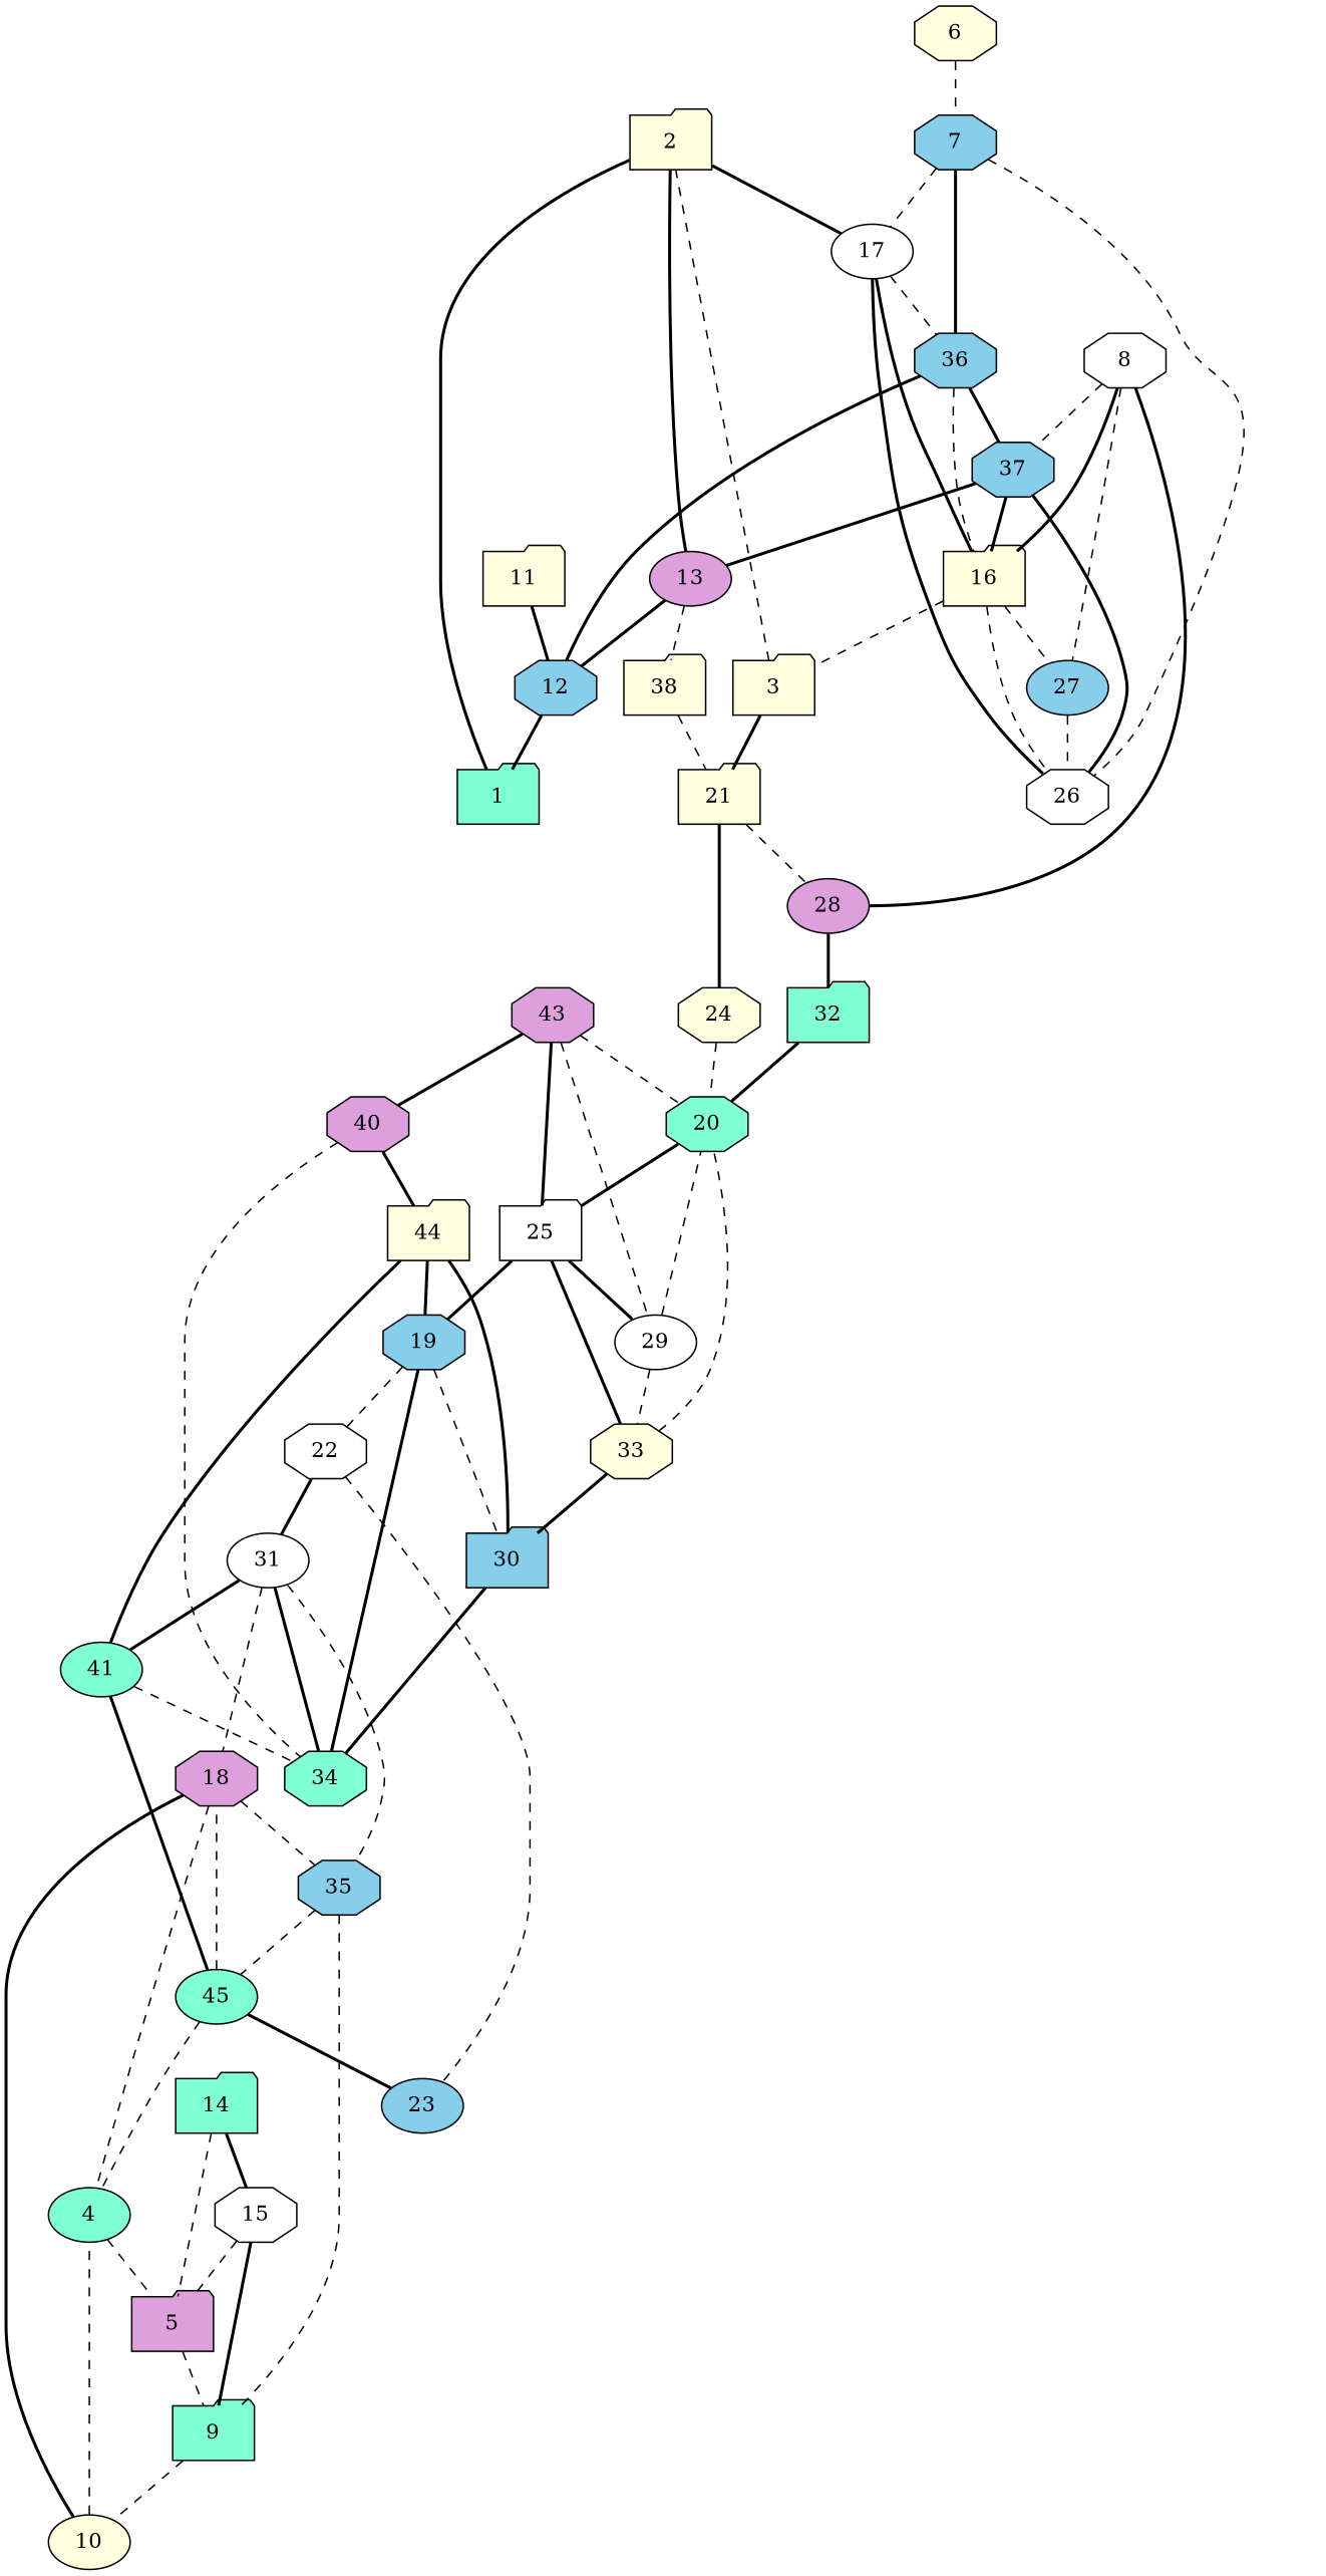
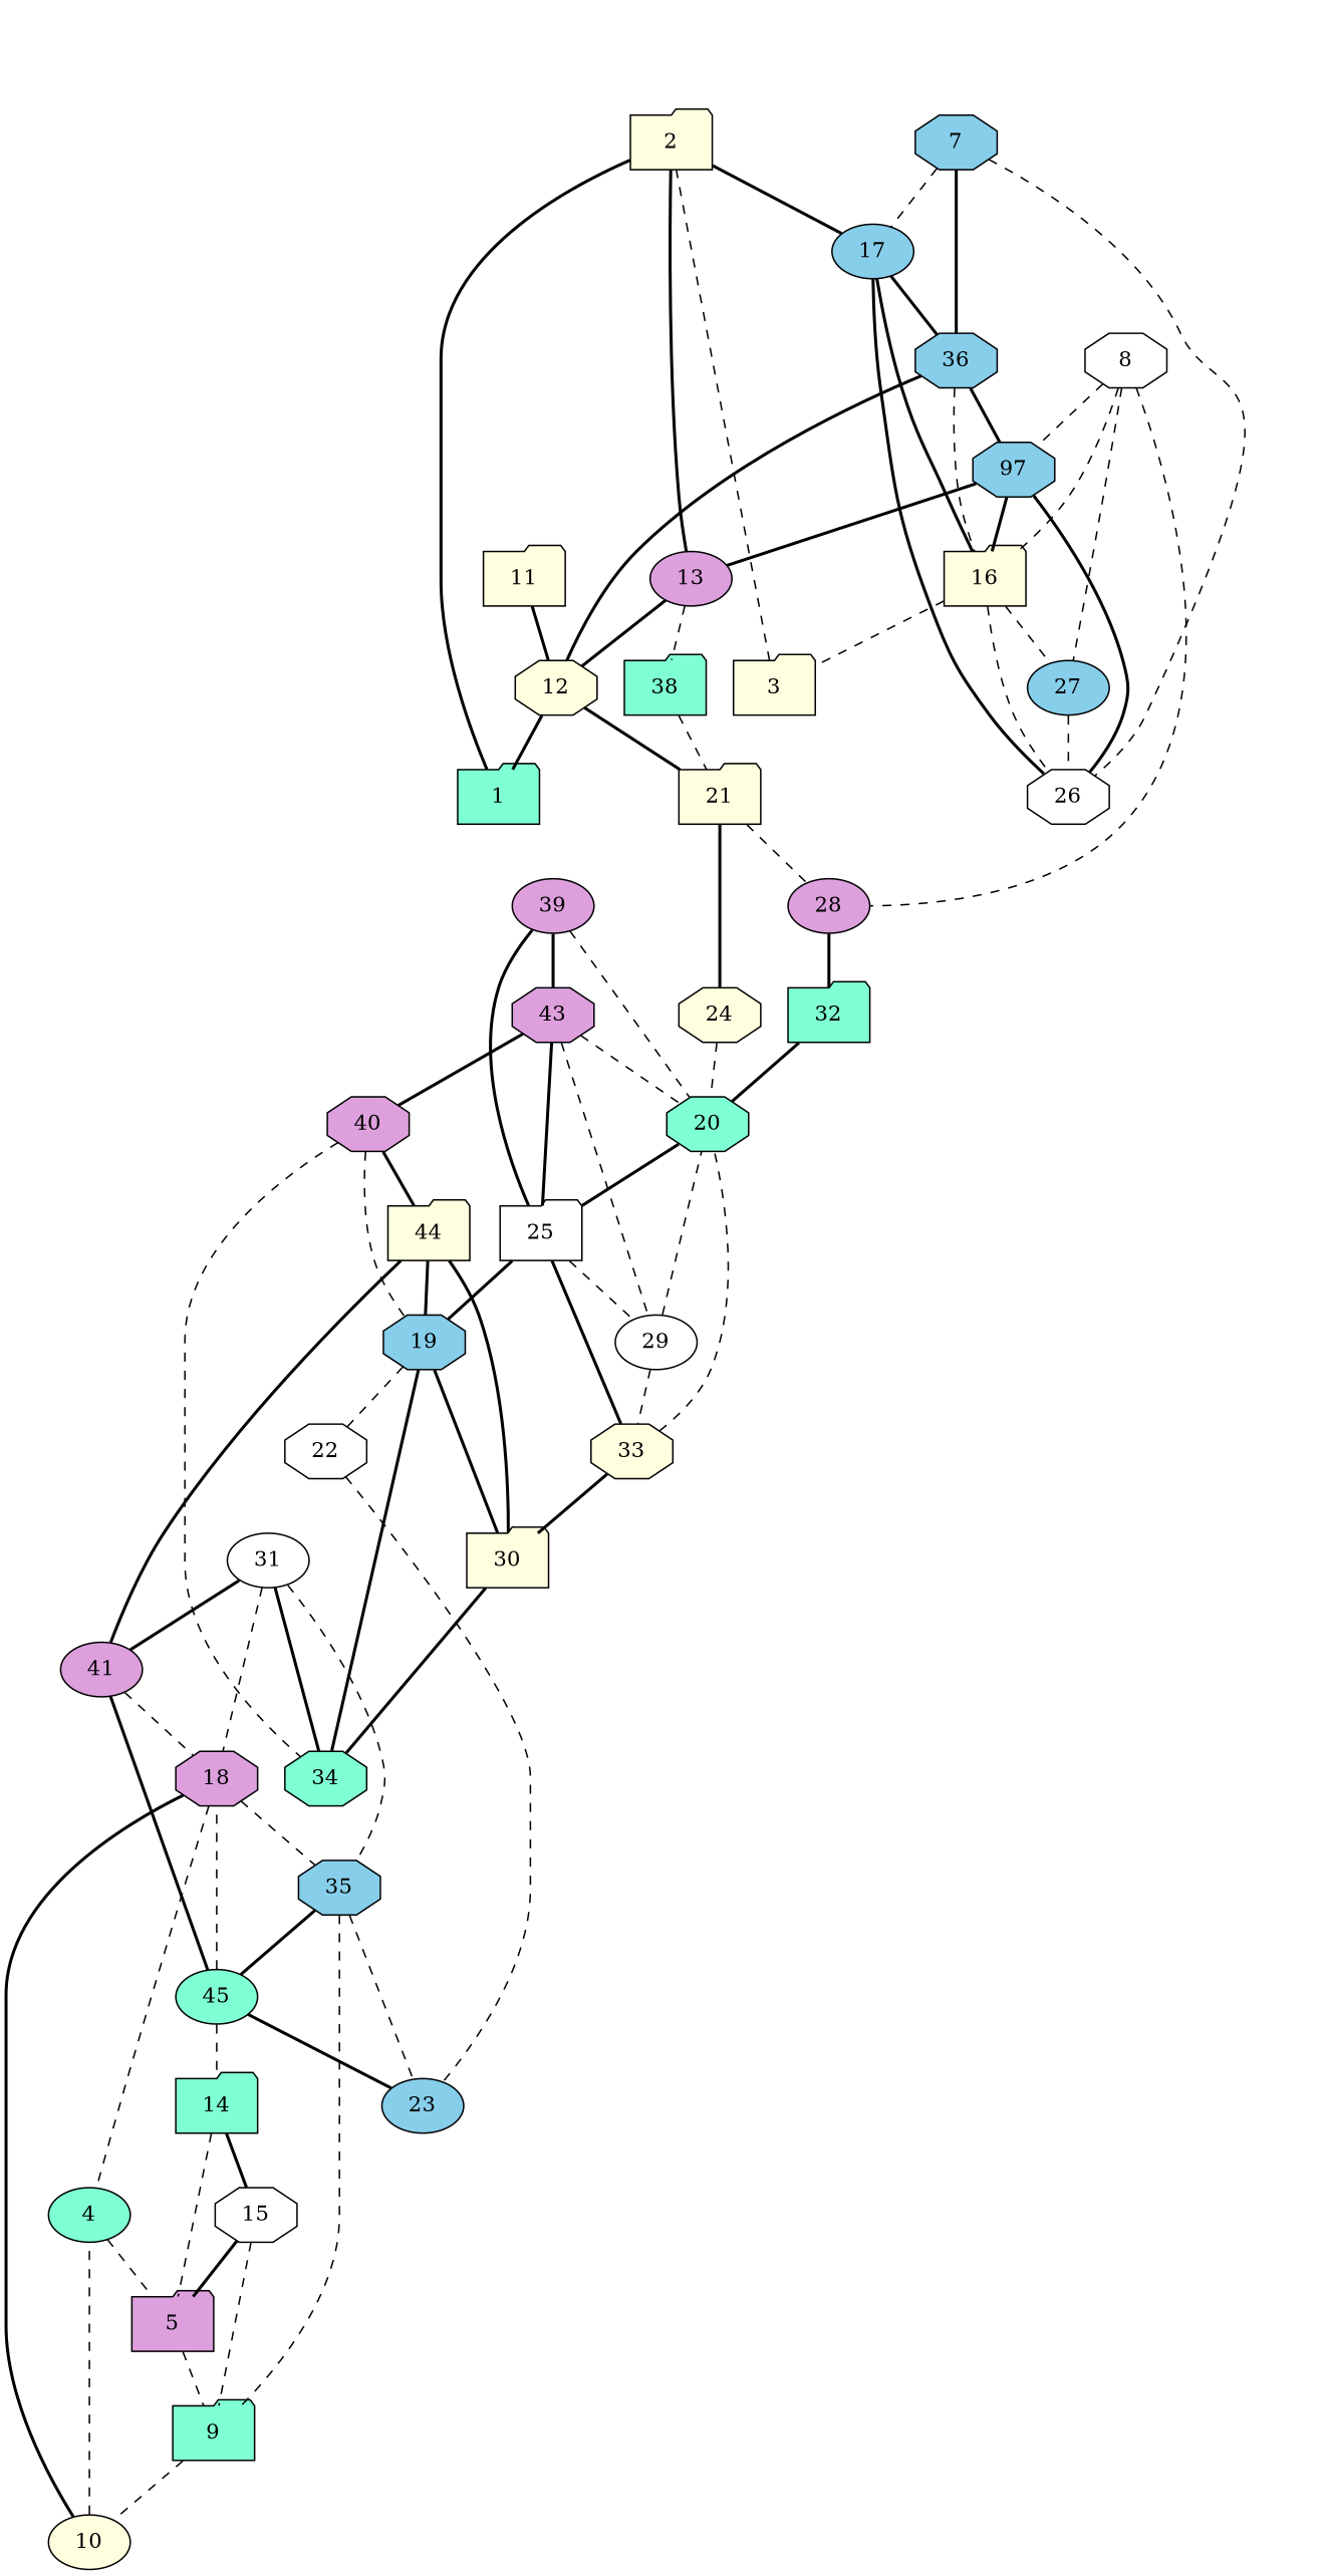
  graph {
    node [aaLength=7 fillcolor=lightyellow sequence=TCVYEWADSYDSKDWDRLRK shape=octagon style=filled type=1]
    edge [distance0=0.0 frequency=1 style=bold type0=3]
    1 [aaLength=20 fillcolor=aquamarine shape=folder type=0]
    2 [sequence=APTLRID shape=folder type=0]
-   17 [aaLength=4 fillcolor=white sequence=DKLW shape=ellipse]
+   17 [aaLength=4 fillcolor=skyblue sequence=DKLW shape=ellipse]
    26 [aaLength=3 fillcolor=white sequence=KLW]
    36 [aaLength=3 fillcolor=skyblue sequence=KLW]
    16 [aaLength=3 sequence=EEF shape=folder]
-   37 [aaLength=3 fillcolor=skyblue sequence=EEF]
+   37 [aaLength=3 fillcolor=skyblue sequence=EEF label=97]
    3 [aaLength=8 sequence=SSKQVLGD shape=folder type=0]
    27 [aaLength=3 fillcolor=skyblue sequence=EEF shape=ellipse]
    21 [sequence=GTRWEKV shape=folder]
    28 [fillcolor=plum sequence=GTRWEKV shape=ellipse]
    24 [sequence=DEVIGYH]
    32 [fillcolor=aquamarine sequence=DEVIGYH shape=folder]
    20 [aaLength=15 fillcolor=aquamarine sequence=RVPHQRYKDTTMKEV]
    4 [aaLength=4 fillcolor=aquamarine sequence=RETF shape=ellipse type=0]
    5 [fillcolor=plum sequence=DK shape=folder type=0]
    9 [aaLength=3 fillcolor=aquamarine sequence=RET shape=folder type=0]
    10 [sequence=DK shape=ellipse type=0]
    18 [aaLength=11 fillcolor=plum sequence=GEFDFDRIFED]
-   6 [aaLength=20 type=0]
    7 [aaLength=5 fillcolor=skyblue sequence=APTLR type=0]
    13 [aaLength=8 fillcolor=plum sequence=SSKQVLGD shape=ellipse type=0]
    8 [aaLength=8 fillcolor=white sequence=SSKQVLGD type=0]
-   12 [aaLength=5 fillcolor=skyblue sequence=APTLR type=0]
-   38 [sequence=GTRWEKV shape=folder]
+   12 [aaLength=5 sequence=APTLR type=0]
+   38 [fillcolor=aquamarine sequence=GTRWEKV shape=folder]
    35 [aaLength=11 fillcolor=skyblue sequence=GEFDFDRIFED]
    23 [aaLength=4 fillcolor=skyblue sequence=PDIR shape=ellipse]
    45 [aaLength=11 fillcolor=aquamarine sequence=GEFDFDRIFED shape=ellipse]
    11 [aaLength=20 shape=folder type=0]
    14 [aaLength=3 fillcolor=aquamarine sequence=RET shape=folder type=0]
    15 [aaLength=8 fillcolor=white sequence=DK type=0]
    19 [aaLength=16 fillcolor=skyblue sequence=SANLHWYKKIDGVWKF]
    22 [aaLength=4 fillcolor=white sequence=KFAG]
-   30 [aaLength=18 fillcolor=skyblue sequence=SANLHWYKKIDGVWKFAG shape=folder]
+   30 [aaLength=18 sequence=SANLHWYKKIDGVWKFAG shape=folder]
    31 [aaLength=4 fillcolor=white sequence=PDIR shape=ellipse]
    34 [aaLength=10 fillcolor=aquamarine sequence=HWYKKIDGVW]
-   41 [aaLength=4 fillcolor=aquamarine sequence=PDIR shape=ellipse]
+   41 [aaLength=4 fillcolor=plum sequence=PDIR shape=ellipse]
    25 [aaLength=6 fillcolor=white sequence=RVPHQR shape=folder]
    29 [aaLength=15 fillcolor=white sequence=RVPHQRYKDTTMKEV shape=ellipse]
    33 [aaLength=6 sequence=RVPHQR]
+   39 [aaLength=15 fillcolor=plum sequence=RVPHQRYKDTTMKEV shape=ellipse]
    43 [aaLength=6 fillcolor=plum sequence=RVPHQR]
    40 [aaLength=18 fillcolor=plum sequence=SANLHWYKKIDGVWKFAG]
    44 [aaLength=10 sequence=HWYKKIDGVW shape=folder]
    2 -- 1 [distance0=23.87449 type0=2]
    2 -- 17 [distance0=5.0 type0=4]
    17 -- 26 [distance0=1.0 type0=1]
-   17 -- 36 [distance0=1.0 style=dashed type0=2]
+   17 -- 36 [distance0=1.0 type0=2]
    17 -- 16 [distance0=9.0 distance1=5.0 frequency=2 type1=4]
    36 -- 16 [distance0=8.0 style=dashed]
    36 -- 37 [distance0=5.0 type0=4]
    16 -- 26 [distance0=8.0 style=dashed]
    16 -- 3 [distance0=4.0 style=dashed type0=4]
    16 -- 27 [style=dashed type0=1]
    37 -- 26 [distance0=8.0]
    37 -- 16 [type0=1]
    37 -- 13 [distance0=4.0 type0=4]
    3 -- 2 [distance0=29.53572 style=dashed type0=1]
-   3 -- 21 [distance0=10.0 type0=4]
+   12 -- 21 [distance0=10.0 type0=4]
    27 -- 26 [distance0=8.0 style=dashed]
    21 -- 28 [style=dashed type0=1]
    21 -- 24 [distance0=9.0 distance1=2.0 frequency=2 type1=4]
    28 -- 32 [distance0=2.0 type0=4]
    24 -- 20 [distance0=9.0 distance1=2.0 frequency=2 style=dashed type1=4]
    32 -- 20 [distance0=9.0]
    20 -- 25 [distance1=0.0 frequency=2 type0=1 type1=5]
    4 -- 5 [distance0=5.267051 distance1=1.0 frequency=2 style=dashed type0=1 type1=4]
    5 -- 9 [distance0=16.59121 style=dashed type0=2]
    9 -- 10 [distance0=11.04478 distance1=2.0 frequency=2 style=dashed type0=1 type1=4]
    10 -- 4 [distance0=21.93069 style=dashed type0=2]
    10 -- 18 [distance0=22.05298]
    18 -- 4 [distance0=1.0 style=dashed type0=4]
    18 -- 35 [style=dashed type0=1]
-   6 -- 7 [distance0=24.50722 distance1=2.0 frequency=2 style=dashed type1=4]
    7 -- 17 [distance0=15.54487 style=dashed type0=1]
    7 -- 26 [distance0=16.3292 distance1=8.0 frequency=2 style=dashed type0=2 type1=4]
    7 -- 36 [distance0=16.3292]
    13 -- 2 [distance0=34.89993]
    13 -- 12 [distance0=30.95331 type0=2]
    13 -- 38 [distance0=10.0 style=dashed type0=4]
-   8 -- 16 [distance0=13.00177 type0=1]
+   8 -- 16 [distance0=13.00177 style=dashed type0=1]
    8 -- 37 [distance0=13.00177 style=dashed]
    8 -- 27 [distance0=13.00177 style=dashed type0=2]
-   8 -- 28 [distance0=10.0 type0=4]
+   8 -- 28 [distance0=10.0 style=dashed type0=4]
    12 -- 1 [distance0=26.11632]
    12 -- 36 [distance0=8.0 type0=4]
    38 -- 21 [style=dashed type0=1]
    35 -- 9 [distance0=1.0 style=dashed type0=4]
-   35 -- 45 [style=dashed type0=2]
+   35 -- 23 [distance0=5.0 style=dashed]
+   35 -- 45 [type0=2]
    45 -- 18 [style=dashed type0=1]
    45 -- 23 [distance0=5.0]
-   45 -- 4 [distance0=1.0 style=dashed type0=4]
+   45 -- 14 [distance0=1.0 style=dashed type0=4]
    11 -- 12 [distance0=22.04846 distance1=2.0 frequency=2 type0=2 type1=4]
    14 -- 5 [distance0=24.82996 style=dashed]
    14 -- 15 [distance0=10.73702 distance1=2.0 frequency=2 type0=1 type1=4]
-   15 -- 5 [distance0=33.46013 style=dashed]
-   15 -- 9 [distance0=31.9068 type0=2]
+   15 -- 5 [distance0=33.46013]
+   15 -- 9 [distance0=31.9068 style=dashed type0=2]
    19 -- 22 [style=dashed type0=5]
-   19 -- 30 [style=dashed type0=1]
+   19 -- 30 [type0=1]
    22 -- 23 [distance0=6.0 distance1=2.0 frequency=2 style=dashed type0=1 type1=4]
-   22 -- 31 [distance0=6.0 type0=2]
    30 -- 34 [distance0=4.0 distance1=0.0 frequency=2 type1=5]
    31 -- 18 [distance0=5.0 style=dashed]
    31 -- 35 [distance0=1.0 style=dashed type0=4]
    31 -- 41 [distance0=6.0]
    34 -- 19 [distance0=4.0 type0=2]
    34 -- 31 [distance0=6.0 type0=4]
-   41 -- 34 [distance0=5.0 style=dashed]
+   41 -- 18 [distance0=5.0 style=dashed]
    41 -- 45 [distance0=1.0 type0=4]
    25 -- 19 [distance0=16.0 type0=4]
-   25 -- 29 [type0=2]
+   25 -- 29 [style=dashed type0=2]
    29 -- 20 [style=dashed type0=1]
    29 -- 33 [distance1=0.0 frequency=2 style=dashed type1=5]
    33 -- 20 [style=dashed type0=1]
    33 -- 30 [distance0=16.0 type0=4]
    33 -- 25 [type0=2]
+   39 -- 20 [style=dashed type0=1]
+   39 -- 25 [type0=2]
+   39 -- 43 [type0=5]
    43 -- 20 [style=dashed type0=1]
    43 -- 25 [type0=2]
    43 -- 29 [style=dashed]
    43 -- 40 [distance0=16.0 type0=4]
+   40 -- 19 [style=dashed type0=1]
    40 -- 34 [distance0=4.0 style=dashed]
    40 -- 44 [type0=5]
    44 -- 19 [distance0=4.0 type0=2]
    44 -- 30 [distance0=4.0]
    44 -- 41 [distance0=6.0 type0=4]
  }
